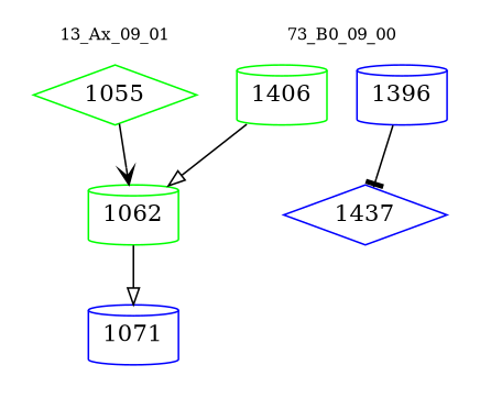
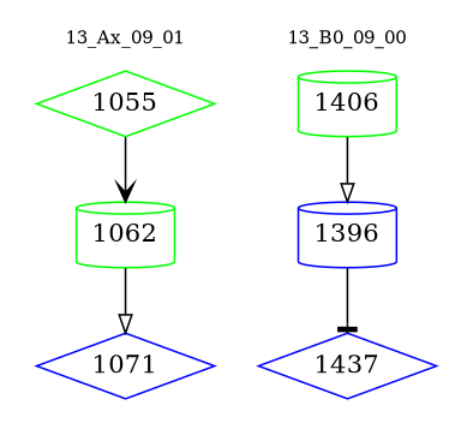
  digraph {
    node [color=green shape=diamond]
    edge [arrowhead=onormal color=black]
    n1 [label=1055]
    n2 [label=1062 shape=cylinder]
-   n3 [color=blue label=1071 shape=cylinder]
+   n3 [color=blue label=1071]
    n4 [label=1406 shape=cylinder]
    n5 [color=blue label=1396 shape=cylinder]
    n6 [color=blue label=1437]
    subgraph cluster_1 {
      color=white
      fontsize=10
      label="13_Ax_09_01"
      n1
      n2
      n3
    }
    subgraph cluster_2 {
      color=white
      fontsize=10
-     label="73_B0_09_00"
+     label="13_B0_09_00"
      n4
      n5
      n6
    }
    n1 -> n2 [arrowhead=vee]
    n2 -> n3
-   n4 -> n2
+   n4 -> n5
    n5 -> n6 [arrowhead=tee]
  }
